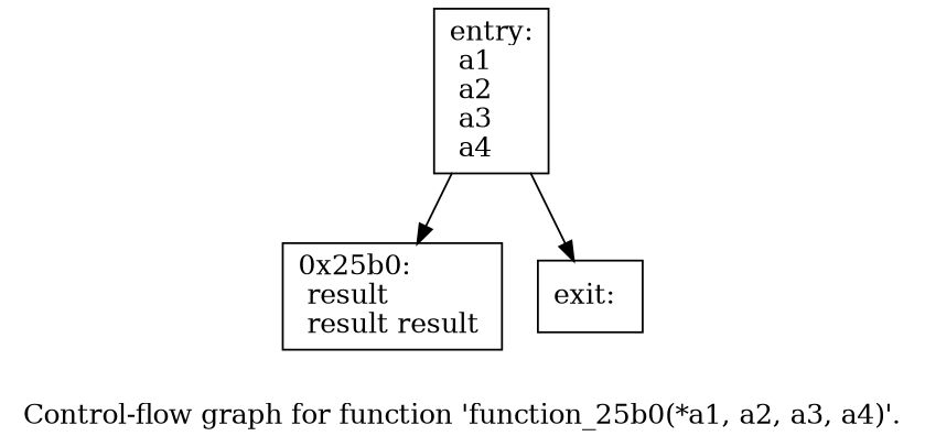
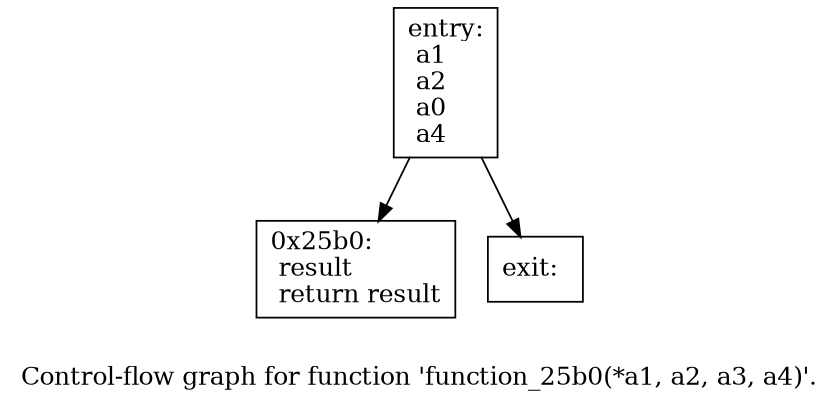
  digraph {
    label="Control-flow graph for function 'function_25b0(*a1, a2, a3, a4)'."
    node [shape=record]
-   n1 [label="{entry:\l  a1\l  a2\l  a3\l  a4\l}"]
-   n2 [label="{0x25b0:\l  result\l  result result\l}"]
+   n1 [label="{entry:\l  a1\l  a2\l  a0\l  a4\l}"]
+   n2 [label="{0x25b0:\l  result\l  return result\l}"]
    n3 [label="{exit:\l}"]
    n1 -> n2
    n1 -> n3
  }
